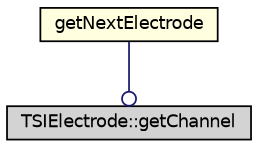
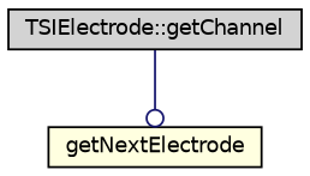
  digraph {
    rankdir=TB
    node [color=black fontname=Helvetica fontsize=10 shape=record style=filled]
    n1 [fillcolor=lightyellow fontcolor=black height=0.2 label=getNextElectrode width=0.4]
    n2 [fillcolor=lightgrey height=0.2 label="TSIElectrode::getChannel" width=0.4]
-   n1 -> n2 [color=midnightblue fontname=Helvetica fontsize=10 labelfontname=Helvetica labelfontsize=10 style=solid arrowhead=odot]
+   n2 -> n1 [color=midnightblue fontname=Helvetica fontsize=10 labelfontname=Helvetica labelfontsize=10 style=solid arrowhead=odot]
  }
